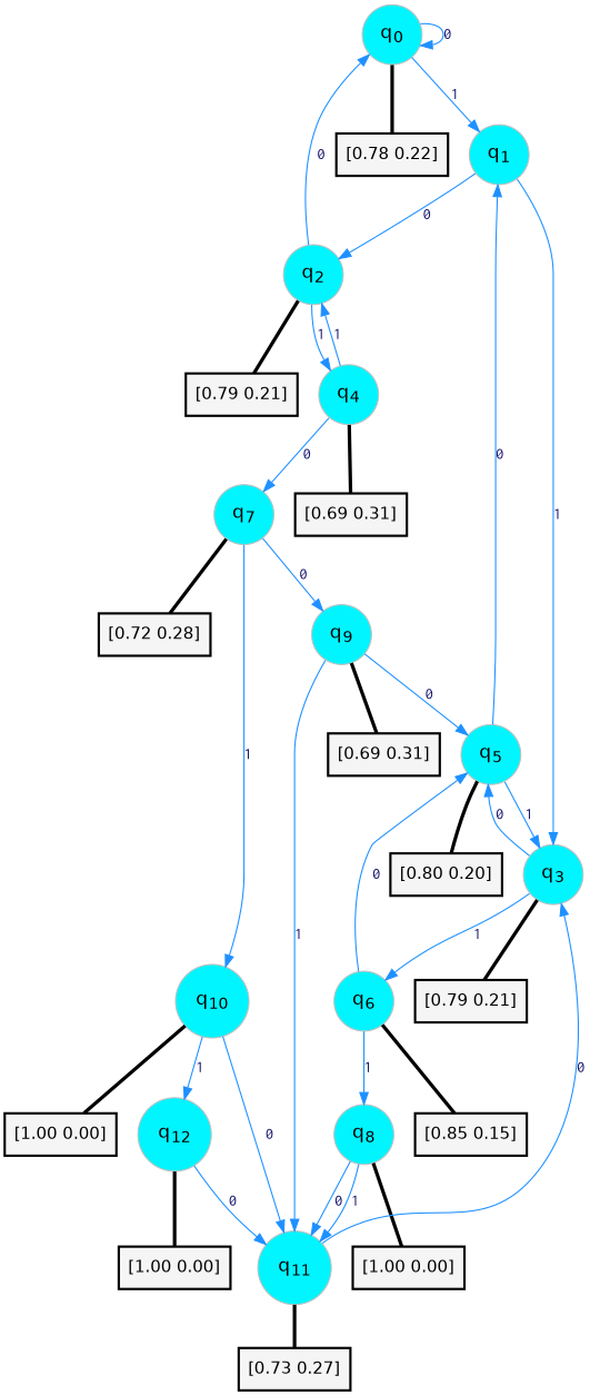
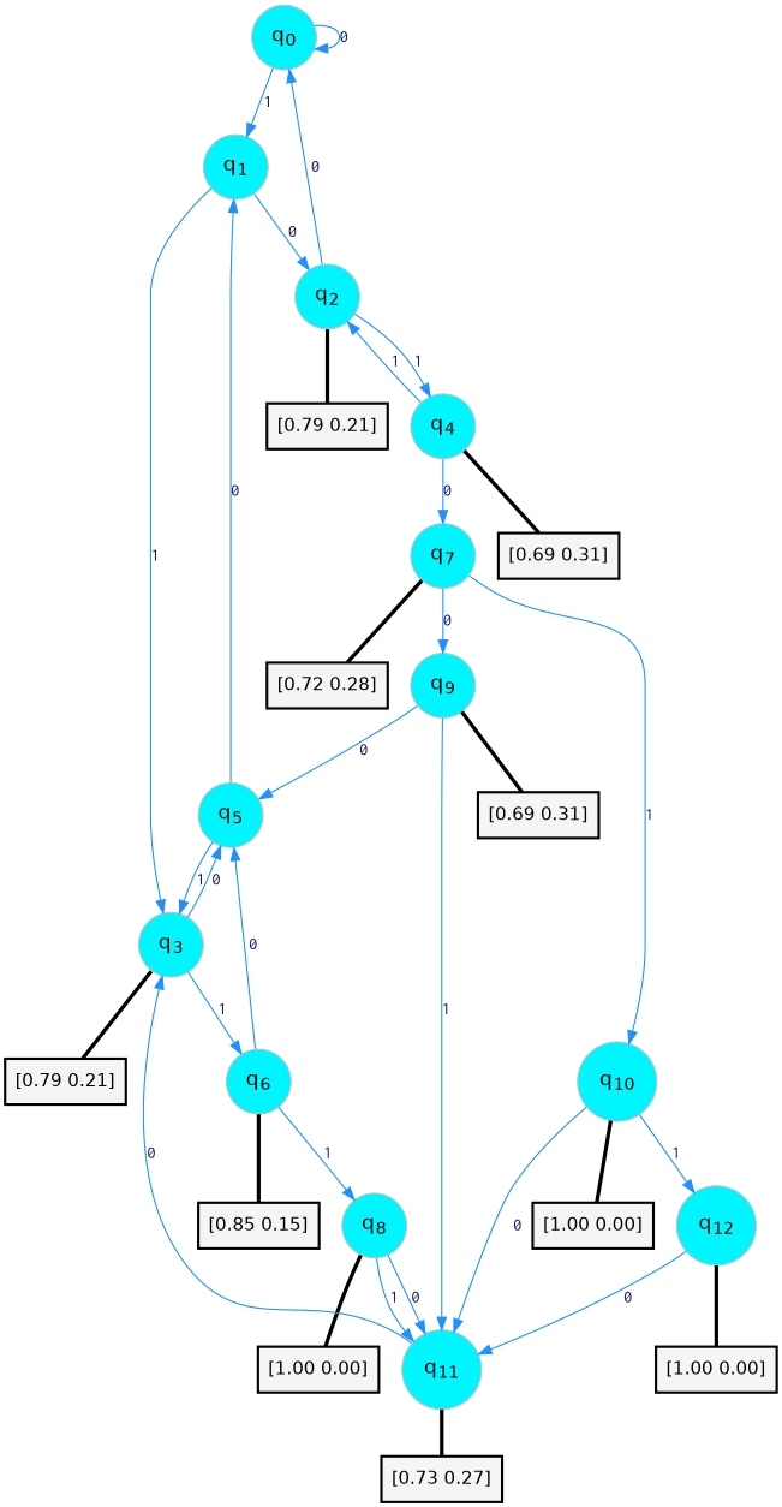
  digraph {
    rankdir=TD
    node [color=gray fillcolor=turquoise1 fontcolor=black fontname=Helvetica fontsize=16 fontweight=bold shape=circle style=filled]
    edge [arrowsize=1 color=dodgerblue1 fontcolor=midnightblue fontname=courier fontweight=bold penwidth=1 style=solid weight=20]
    n1 [label=<q<SUB>0</SUB>>]
    n2 [label=<q<SUB>1</SUB>>]
-   n3 [color=black fillcolor=whitesmoke fontsize=14 label="[0.78 0.22]" penwidth=2 shape=box]
    n4 [label=<q<SUB>2</SUB>>]
    n5 [label=<q<SUB>3</SUB>>]
    n6 [label=<q<SUB>4</SUB>>]
    n7 [color=black fillcolor=whitesmoke fontsize=14 label="[0.79 0.21]" penwidth=2 shape=box]
    n8 [label=<q<SUB>5</SUB>>]
    n9 [label=<q<SUB>6</SUB>>]
    n10 [color=black fillcolor=whitesmoke fontsize=14 label="[0.79 0.21]" penwidth=2 shape=box]
    n11 [label=<q<SUB>7</SUB>>]
    n12 [color=black fillcolor=whitesmoke fontsize=14 label="[0.69 0.31]" penwidth=2 shape=box]
-   n13 [color=black fillcolor=whitesmoke fontsize=14 label="[0.80 0.20]" penwidth=2 shape=box]
    n14 [label=<q<SUB>8</SUB>>]
    n15 [color=black fillcolor=whitesmoke fontsize=14 label="[0.85 0.15]" penwidth=2 shape=box]
    n16 [label=<q<SUB>9</SUB>>]
    n17 [label=<q<SUB>10</SUB>>]
    n18 [color=black fillcolor=whitesmoke fontsize=14 label="[0.72 0.28]" penwidth=2 shape=box]
    n19 [label=<q<SUB>11</SUB>>]
    n20 [color=black fillcolor=whitesmoke fontsize=14 label="[1.00 0.00]" penwidth=2 shape=box]
    n21 [color=black fillcolor=whitesmoke fontsize=14 label="[0.69 0.31]" penwidth=2 shape=box]
    n22 [label=<q<SUB>12</SUB>>]
    n23 [color=black fillcolor=whitesmoke fontsize=14 label="[1.00 0.00]" penwidth=2 shape=box]
    n24 [color=black fillcolor=whitesmoke fontsize=14 label="[0.73 0.27]" penwidth=2 shape=box]
    n25 [color=black fillcolor=whitesmoke fontsize=14 label="[1.00 0.00]" penwidth=2 shape=box]
    n1 -> n1 [label=0]
    n1 -> n2 [label=1]
-   n1 -> n3 [arrowhead=none color=black penwidth=3]
    n2 -> n4 [label=0]
    n2 -> n5 [label=1]
    n4 -> n1 [label=0]
    n4 -> n6 [label=1]
    n4 -> n7 [arrowhead=none color=black penwidth=3]
    n5 -> n8 [label=0]
    n5 -> n9 [label=1]
    n5 -> n10 [arrowhead=none color=black penwidth=3]
    n6 -> n4 [label=1]
    n6 -> n11 [label=0]
    n6 -> n12 [arrowhead=none color=black penwidth=3]
    n8 -> n2 [label=0]
    n8 -> n5 [label=1]
-   n8 -> n13 [arrowhead=none color=black penwidth=3]
    n9 -> n8 [label=0]
    n9 -> n14 [label=1]
    n9 -> n15 [arrowhead=none color=black penwidth=3]
    n11 -> n16 [label=0]
    n11 -> n17 [label=1]
    n11 -> n18 [arrowhead=none color=black penwidth=3]
    n14 -> n19 [label=0]
    n14 -> n19 [label=1]
    n14 -> n20 [arrowhead=none color=black penwidth=3]
    n16 -> n8 [label=0]
    n16 -> n19 [label=1]
    n16 -> n21 [arrowhead=none color=black penwidth=3]
    n17 -> n19 [label=0]
    n17 -> n22 [label=1]
    n17 -> n23 [arrowhead=none color=black penwidth=3]
    n19 -> n5 [label=0]
    n19 -> n24 [arrowhead=none color=black penwidth=3]
    n22 -> n19 [label=0]
    n22 -> n25 [arrowhead=none color=black penwidth=3]
  }
